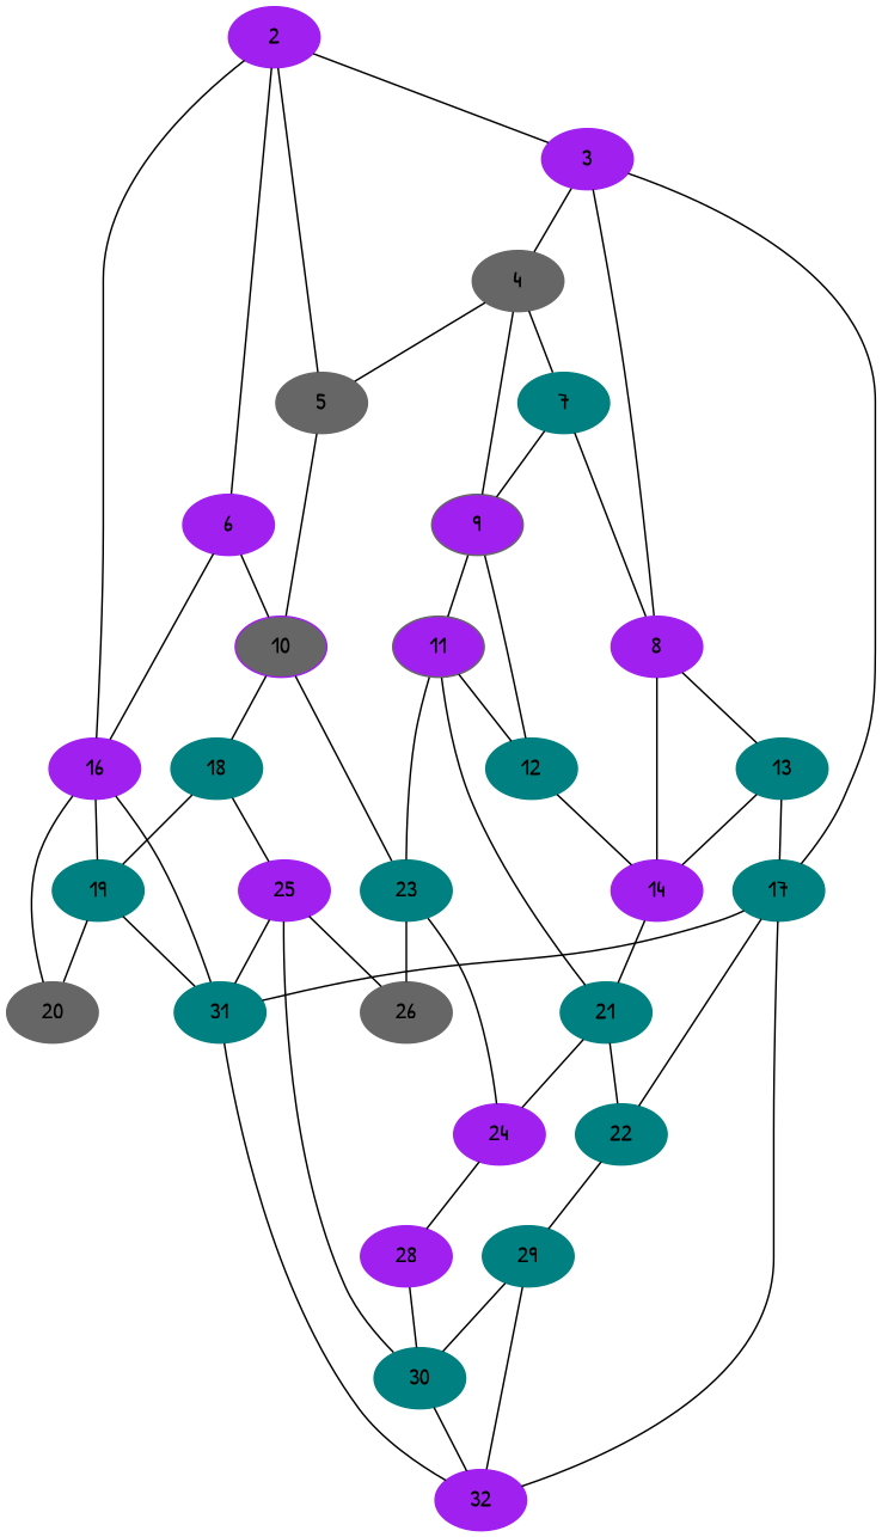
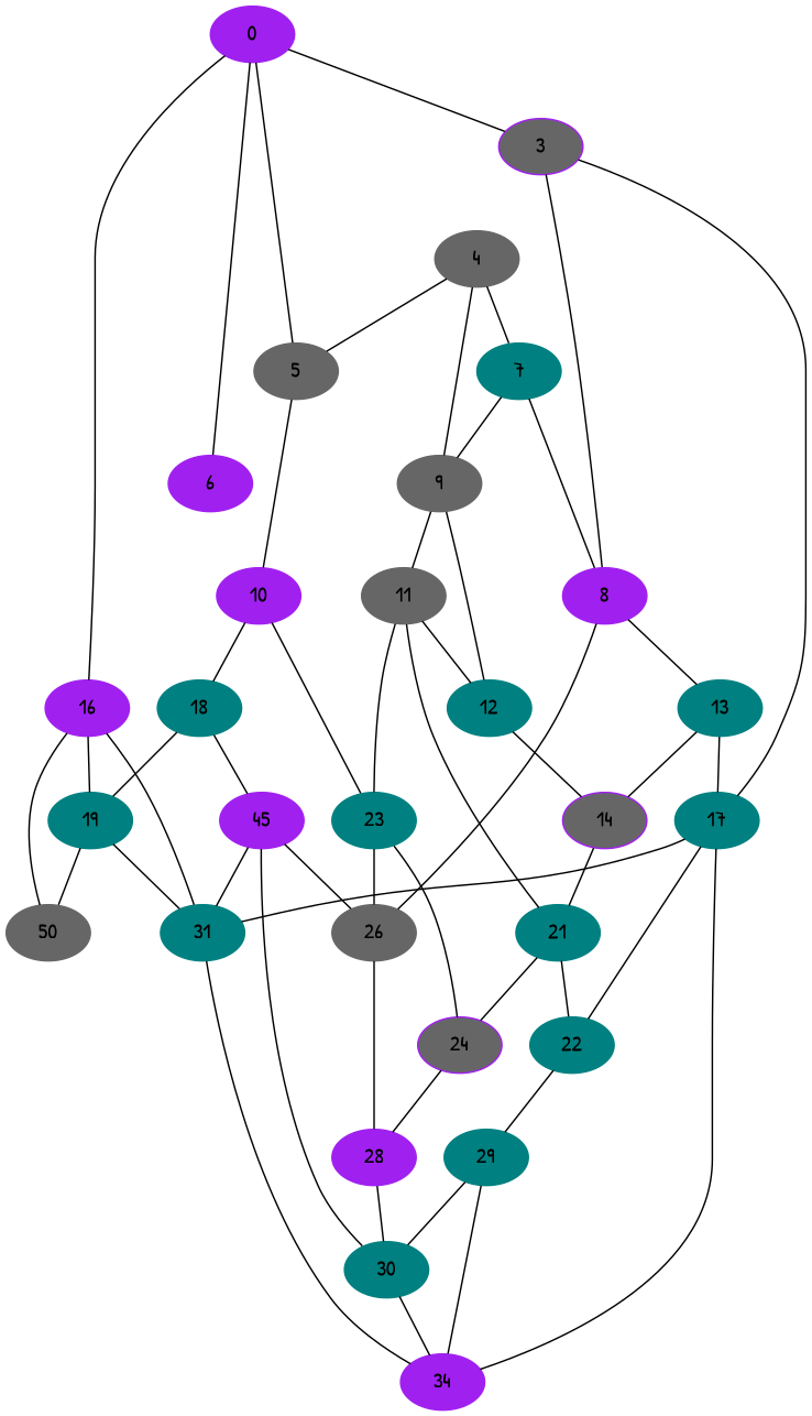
  graph {
    fontname="Patrick Hand"
    node [color=teal fontname="Patrick Hand" style=filled]
    edge [fontname="Patrick Hand" weight=1.0]
    5 [color=gray40]
-   2 [color=purple]
-   3 [color=purple]
+   2 [color=purple label=0]
+   3 [color=purple fillcolor=gray40]
    6 [color=purple]
    16 [color=purple]
-   10 [color=purple fillcolor=gray40]
+   10 [color=purple]
    4 [color=gray40]
    8 [color=purple]
    17
-   20 [color=gray40]
+   20 [color=gray40 label=50]
    19
    31
    7
-   9 [color=gray40 fillcolor=purple]
+   9 [color=gray40]
    13
-   14 [color=purple]
+   14 [color=purple fillcolor=gray40]
    22
-   32 [color=purple]
-   11 [color=gray40 fillcolor=purple]
+   32 [color=purple label=34]
+   11 [color=gray40]
    12
    18
    23
    21
-   25 [color=purple]
-   24 [color=purple]
+   25 [color=purple label=45]
+   24 [color=purple fillcolor=gray40]
    26 [color=gray40]
    29
    30
    28 [color=purple]
    5 -- 10
    2 -- 5
    2 -- 3
    2 -- 6
    2 -- 16
-   3 -- 4
    3 -- 8
    3 -- 17
-   6 -- 16
-   6 -- 10
    16 -- 20
    16 -- 19
    16 -- 31
    10 -- 18
    10 -- 23
    4 -- 5
    4 -- 7
    4 -- 9
    8 -- 13
-   8 -- 14
+   8 -- 26
    17 -- 31
    17 -- 22
    17 -- 32
    19 -- 20
    19 -- 31
    31 -- 32
    7 -- 8
    7 -- 9
    9 -- 11
    9 -- 12
    13 -- 17
    13 -- 14
    14 -- 21
    22 -- 29
    11 -- 12
    11 -- 23
    11 -- 21
    12 -- 14
    18 -- 19
    18 -- 25
    23 -- 24
    23 -- 26
    21 -- 22
    21 -- 24
    25 -- 31
    25 -- 26
    25 -- 30
    24 -- 28
+   26 -- 28
    29 -- 32
    29 -- 30
    30 -- 32
    28 -- 30
  }
